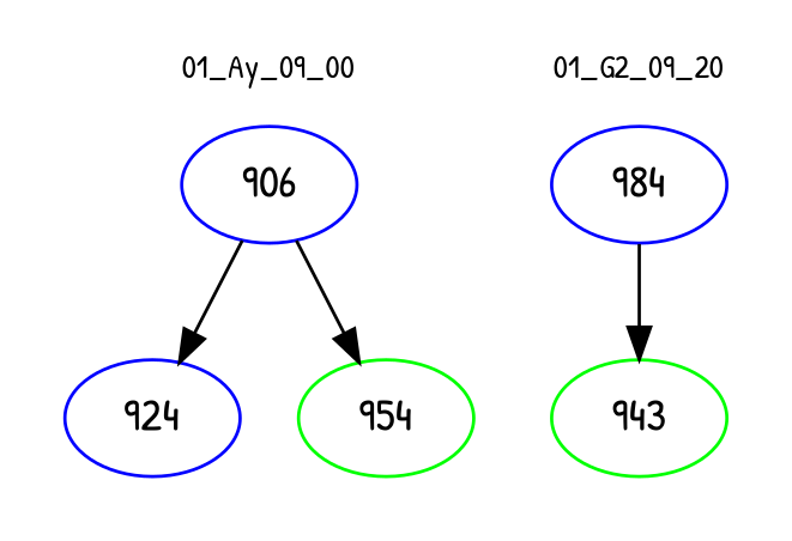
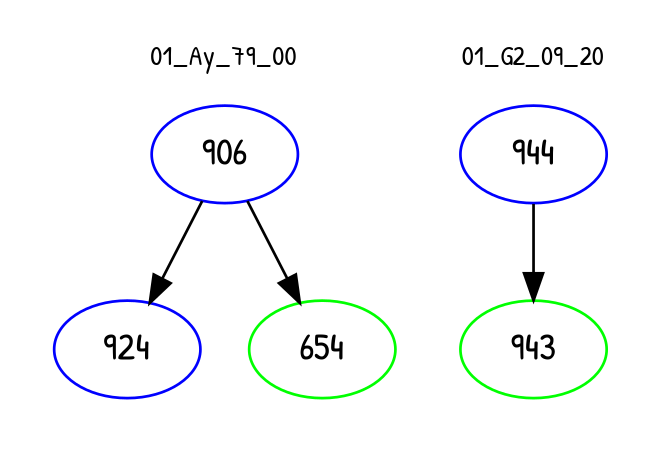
  digraph {
    fontname="Patrick Hand"
    node [color=blue fontname="Patrick Hand"]
    edge [color=black fontname="Patrick Hand"]
    n1 [label=906]
    n2 [label=924]
-   n3 [color=green label=954]
-   n4 [label=984]
+   n3 [color=green label=654]
+   n4 [label=944]
    n5 [color=green label=943]
    subgraph cluster_1 {
      color=white
      fontsize=10
-     label="01_Ay_09_00"
+     label="01_Ay_79_00"
      n1
      n2
      n3
    }
    subgraph cluster_2 {
      color=white
      fontsize=10
      label="01_G2_09_20"
      n4
      n5
    }
    n1 -> n2
    n1 -> n3
    n4 -> n5
  }
